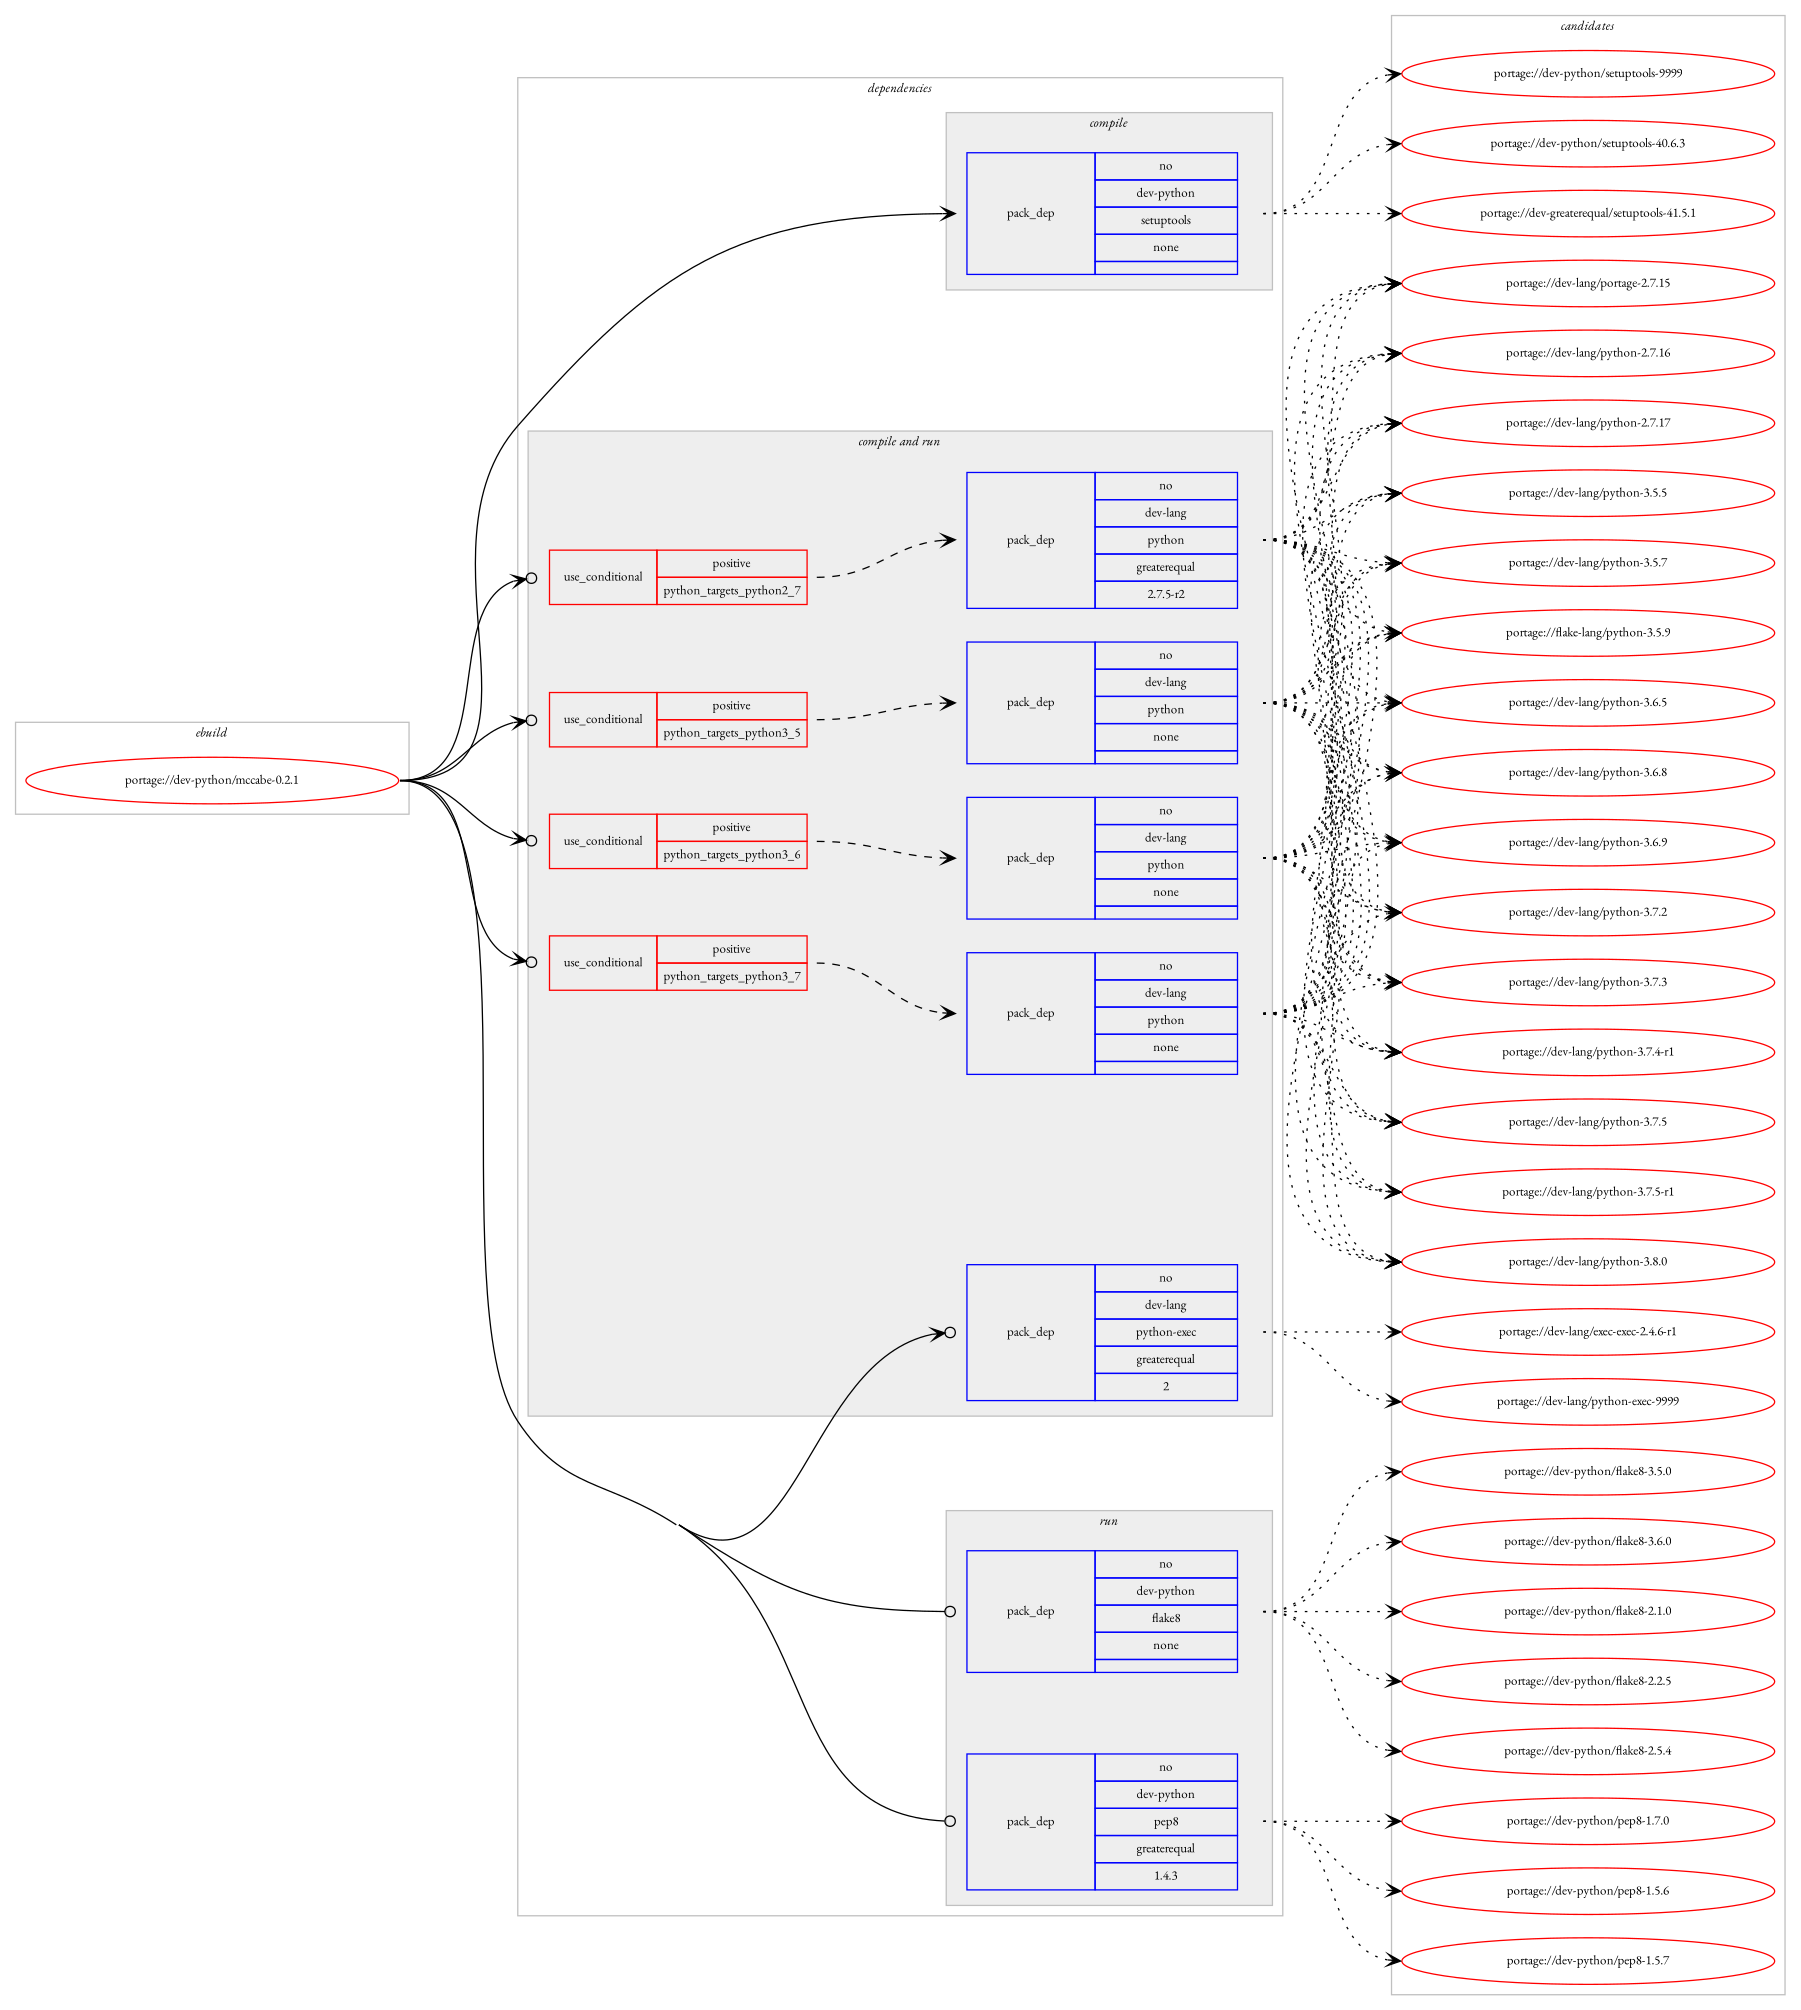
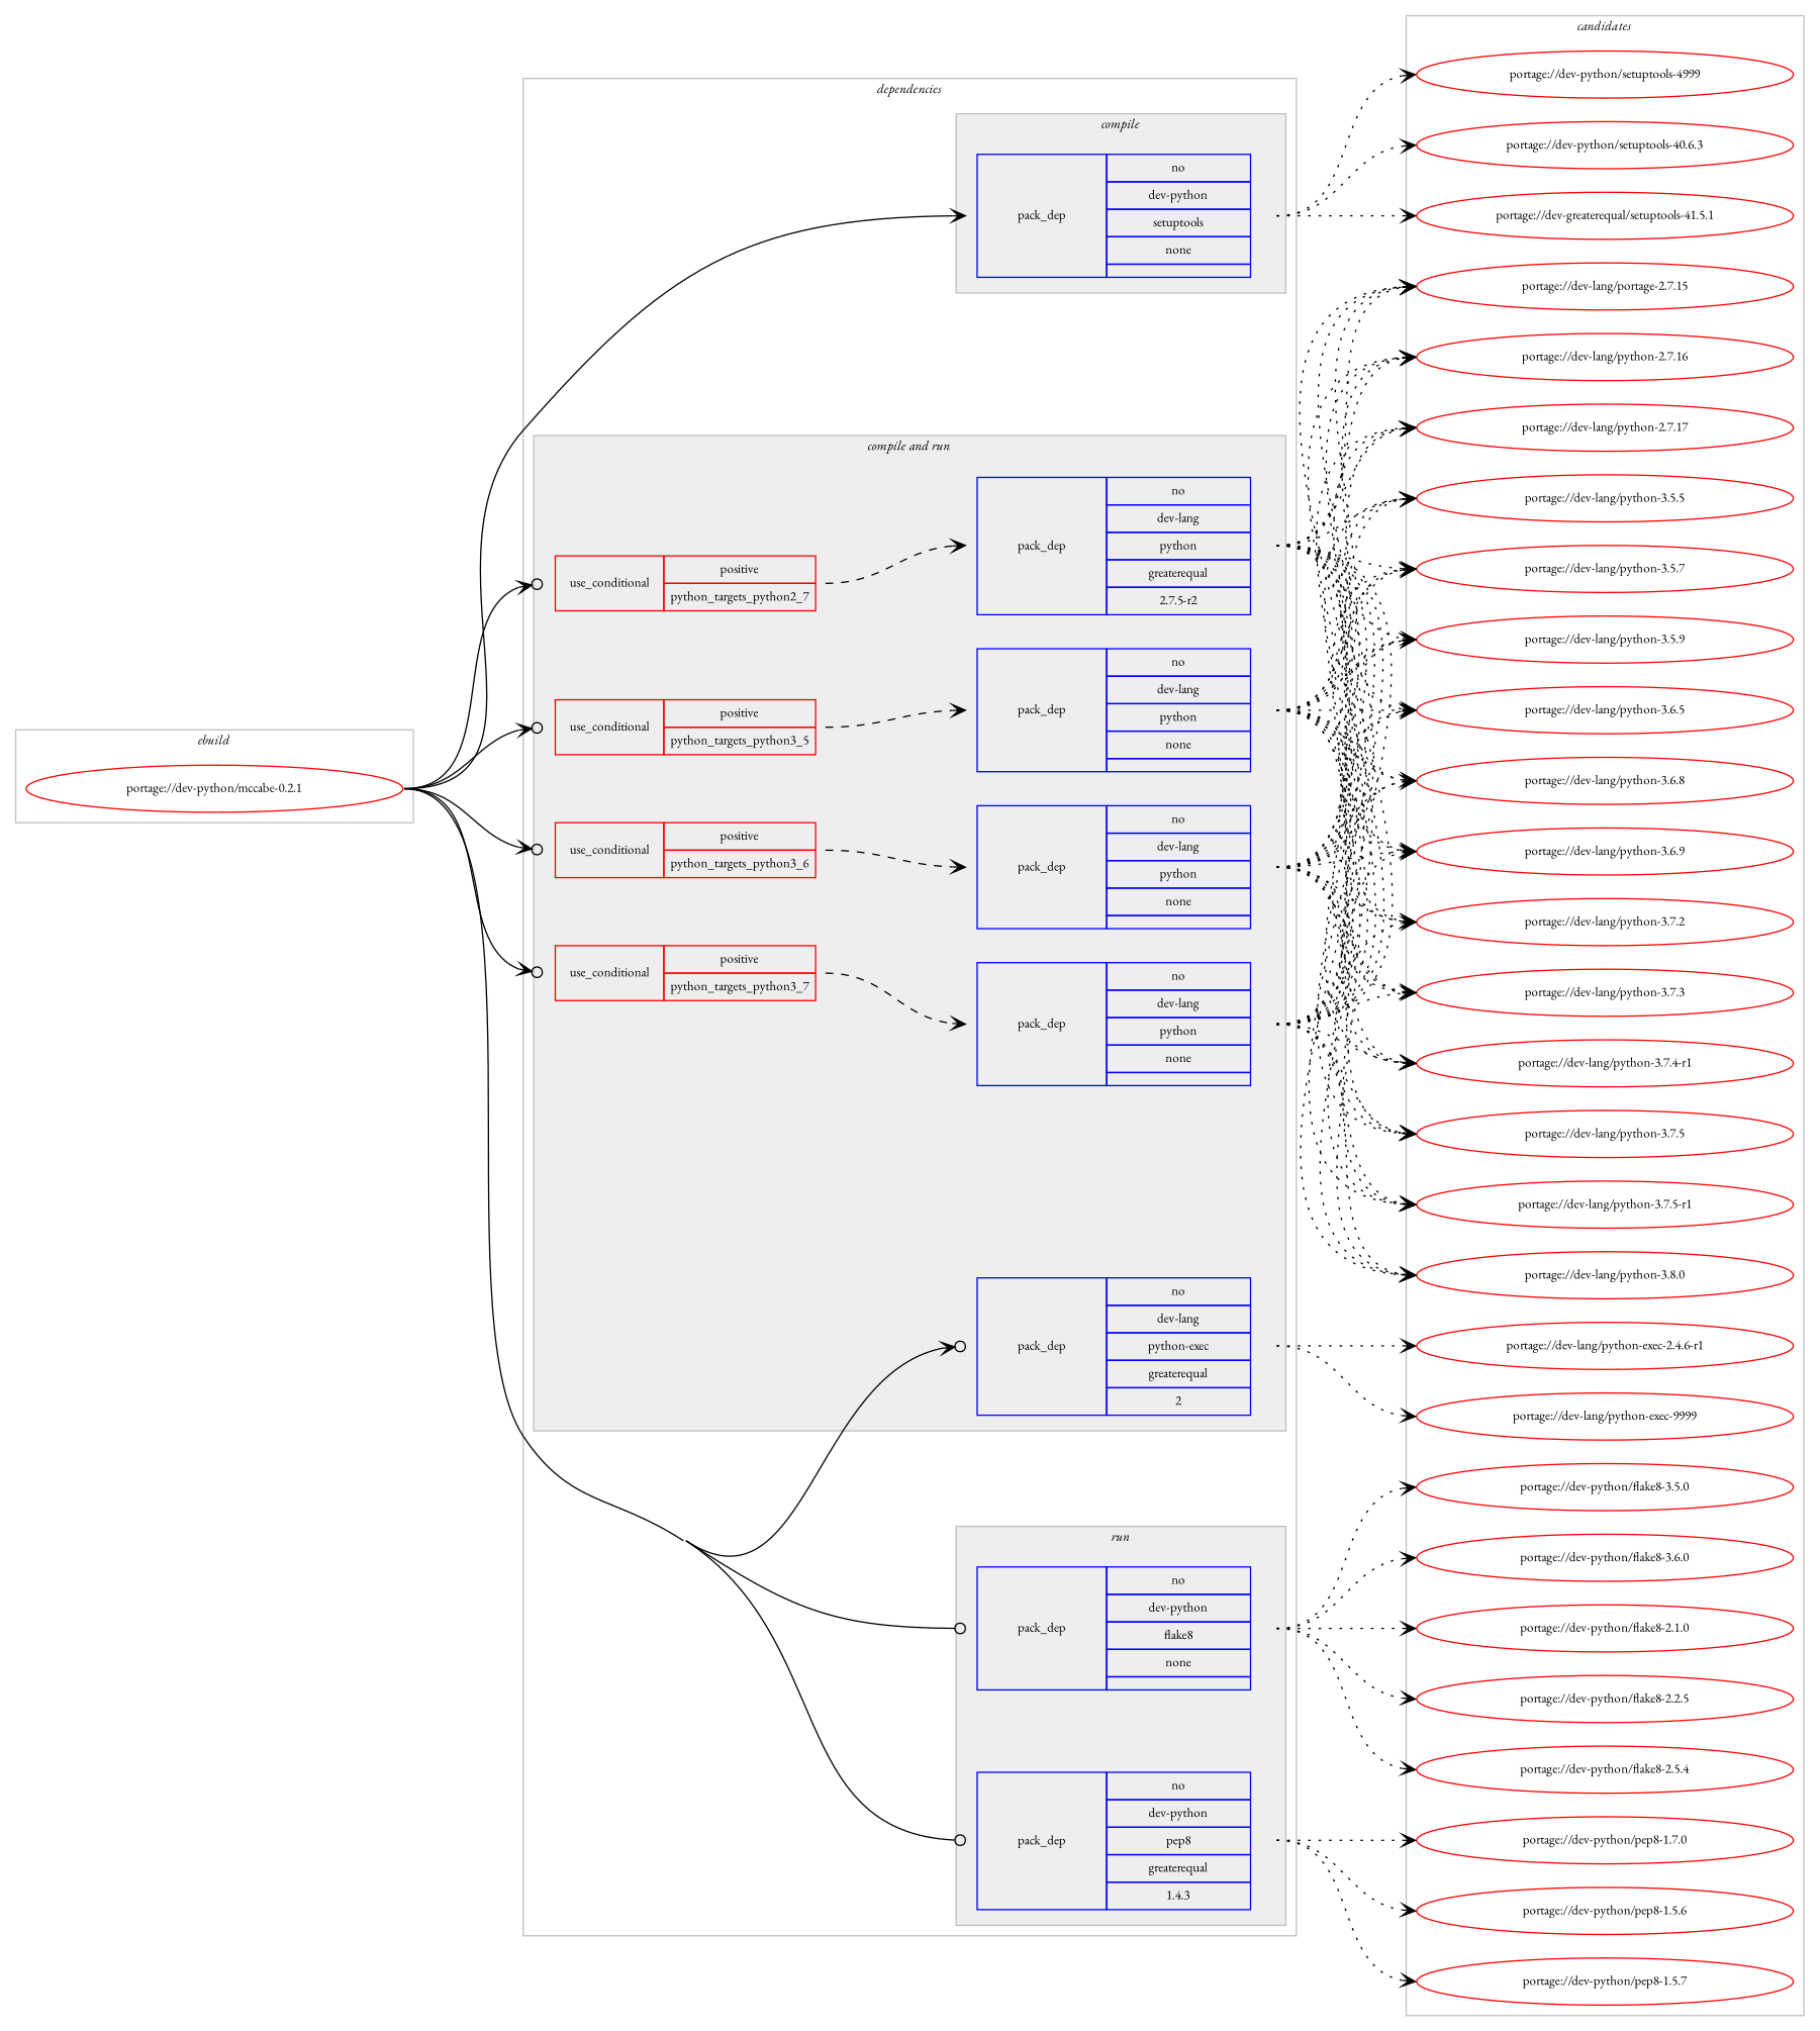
  digraph {
    compound=true
    concentrate=true
    fontname="EB Garamond"
    fontsize=10
    newrank=true
    rankdir=LR
    ranksep=1.5
    node [color=red fontname="EB Garamond" fontsize=10]
    edge [arrowhead=vee fontname="EB Garamond" headport=w style=dotted tailport=e weight=100]
    n1 [label="portage://dev-python/mccabe-0.2.1" width=4]
    n2 [color=blue label=<<TABLE BORDER="0" CELLBORDER="1" CELLSPACING="0" CELLPADDING="4" WIDTH="220"><TR><TD ROWSPAN="6" CELLPADDING="30">pack_dep</TD></TR><TR><TD WIDTH="110">no</TD></TR><TR><TD>dev-python</TD></TR><TR><TD>setuptools</TD></TR><TR><TD>none</TD></TR><TR><TD></TD></TR></TABLE>> shape=none]
    n3 [color=blue label=<<TABLE BORDER="0" CELLBORDER="1" CELLSPACING="0" CELLPADDING="4" WIDTH="220"><TR><TD ROWSPAN="6" CELLPADDING="30">pack_dep</TD></TR><TR><TD WIDTH="110">no</TD></TR><TR><TD>dev-lang</TD></TR><TR><TD>python</TD></TR><TR><TD>greaterequal</TD></TR><TR><TD>2.7.5-r2</TD></TR></TABLE>> shape=none]
    n4 [label=<<TABLE BORDER="0" CELLBORDER="1" CELLSPACING="0" CELLPADDING="4"><TR><TD ROWSPAN="3" CELLPADDING="10">use_conditional</TD></TR><TR><TD>positive</TD></TR><TR><TD>python_targets_python2_7</TD></TR></TABLE>> shape=none]
    n5 [color=blue label=<<TABLE BORDER="0" CELLBORDER="1" CELLSPACING="0" CELLPADDING="4" WIDTH="220"><TR><TD ROWSPAN="6" CELLPADDING="30">pack_dep</TD></TR><TR><TD WIDTH="110">no</TD></TR><TR><TD>dev-lang</TD></TR><TR><TD>python</TD></TR><TR><TD>none</TD></TR><TR><TD></TD></TR></TABLE>> shape=none]
    n6 [label=<<TABLE BORDER="0" CELLBORDER="1" CELLSPACING="0" CELLPADDING="4"><TR><TD ROWSPAN="3" CELLPADDING="10">use_conditional</TD></TR><TR><TD>positive</TD></TR><TR><TD>python_targets_python3_5</TD></TR></TABLE>> shape=none]
    n7 [color=blue label=<<TABLE BORDER="0" CELLBORDER="1" CELLSPACING="0" CELLPADDING="4" WIDTH="220"><TR><TD ROWSPAN="6" CELLPADDING="30">pack_dep</TD></TR><TR><TD WIDTH="110">no</TD></TR><TR><TD>dev-lang</TD></TR><TR><TD>python</TD></TR><TR><TD>none</TD></TR><TR><TD></TD></TR></TABLE>> shape=none]
    n8 [label=<<TABLE BORDER="0" CELLBORDER="1" CELLSPACING="0" CELLPADDING="4"><TR><TD ROWSPAN="3" CELLPADDING="10">use_conditional</TD></TR><TR><TD>positive</TD></TR><TR><TD>python_targets_python3_6</TD></TR></TABLE>> shape=none]
    n9 [color=blue label=<<TABLE BORDER="0" CELLBORDER="1" CELLSPACING="0" CELLPADDING="4" WIDTH="220"><TR><TD ROWSPAN="6" CELLPADDING="30">pack_dep</TD></TR><TR><TD WIDTH="110">no</TD></TR><TR><TD>dev-lang</TD></TR><TR><TD>python</TD></TR><TR><TD>none</TD></TR><TR><TD></TD></TR></TABLE>> shape=none]
    n10 [label=<<TABLE BORDER="0" CELLBORDER="1" CELLSPACING="0" CELLPADDING="4"><TR><TD ROWSPAN="3" CELLPADDING="10">use_conditional</TD></TR><TR><TD>positive</TD></TR><TR><TD>python_targets_python3_7</TD></TR></TABLE>> shape=none]
    n11 [color=blue label=<<TABLE BORDER="0" CELLBORDER="1" CELLSPACING="0" CELLPADDING="4" WIDTH="220"><TR><TD ROWSPAN="6" CELLPADDING="30">pack_dep</TD></TR><TR><TD WIDTH="110">no</TD></TR><TR><TD>dev-lang</TD></TR><TR><TD>python-exec</TD></TR><TR><TD>greaterequal</TD></TR><TR><TD>2</TD></TR></TABLE>> shape=none]
    n12 [color=blue label=<<TABLE BORDER="0" CELLBORDER="1" CELLSPACING="0" CELLPADDING="4" WIDTH="220"><TR><TD ROWSPAN="6" CELLPADDING="30">pack_dep</TD></TR><TR><TD WIDTH="110">no</TD></TR><TR><TD>dev-python</TD></TR><TR><TD>flake8</TD></TR><TR><TD>none</TD></TR><TR><TD></TD></TR></TABLE>> shape=none]
    n13 [color=blue label=<<TABLE BORDER="0" CELLBORDER="1" CELLSPACING="0" CELLPADDING="4" WIDTH="220"><TR><TD ROWSPAN="6" CELLPADDING="30">pack_dep</TD></TR><TR><TD WIDTH="110">no</TD></TR><TR><TD>dev-python</TD></TR><TR><TD>pep8</TD></TR><TR><TD>greaterequal</TD></TR><TR><TD>1.4.3</TD></TR></TABLE>> shape=none]
    n14 [label="portage://dev-python/setuptools-40.6.3" width=4]
    n15 [label="portage://dev-greaterequal/setuptools-41.5.1" width=4]
-   n16 [label="portage://dev-python/setuptools-9999" width=4]
+   n16 [label="portage://dev-python/setuptools-4999" width=4]
    n17 [label="portage://dev-lang/portage-2.7.15" width=4]
    n18 [label="portage://dev-lang/python-2.7.16" width=4]
    n19 [label="portage://dev-lang/python-2.7.17" width=4]
    n20 [label="portage://dev-lang/python-3.5.5" width=4]
    n21 [label="portage://dev-lang/python-3.5.7" width=4]
-   n22 [label="portage://flake-lang/python-3.5.9" width=4]
+   n22 [label="portage://dev-lang/python-3.5.9" width=4]
    n23 [label="portage://dev-lang/python-3.6.5" width=4]
    n24 [label="portage://dev-lang/python-3.6.8" width=4]
    n25 [label="portage://dev-lang/python-3.6.9" width=4]
    n26 [label="portage://dev-lang/python-3.7.2" width=4]
    n27 [label="portage://dev-lang/python-3.7.3" width=4]
    n28 [label="portage://dev-lang/python-3.7.4-r1" width=4]
    n29 [label="portage://dev-lang/python-3.7.5" width=4]
    n30 [label="portage://dev-lang/python-3.7.5-r1" width=4]
    n31 [label="portage://dev-lang/python-3.8.0" width=4]
-   n32 [label="portage://dev-lang/exec-exec-2.4.6-r1" width=4]
+   n32 [label="portage://dev-lang/python-exec-2.4.6-r1" width=4]
    n33 [label="portage://dev-lang/python-exec-9999" width=4]
    n34 [label="portage://dev-python/flake8-2.1.0" width=4]
    n35 [label="portage://dev-python/flake8-2.2.5" width=4]
    n36 [label="portage://dev-python/flake8-2.5.4" width=4]
    n37 [label="portage://dev-python/flake8-3.5.0" width=4]
    n38 [label="portage://dev-python/flake8-3.6.0" width=4]
    n39 [label="portage://dev-python/pep8-1.5.6" width=4]
    n40 [label="portage://dev-python/pep8-1.5.7" width=4]
    n41 [label="portage://dev-python/pep8-1.7.0" width=4]
    subgraph cluster_1 {
      color=gray
      label=<<i>ebuild</i>>
      rank=same
      n1
    }
    subgraph cluster_2 {
      color=gray
      label=<<i>dependencies</i>>
      subgraph cluster_3 {
        color=gray
        fillcolor="#eeeeee"
        label=<<i>compile</i>>
        style=filled
        subgraph sub_4 {
          color=gray
          fillcolor="#eeeeee"
          label=<<i>compile</i>>
          style=filled
          n2
        }
      }
      subgraph cluster_5 {
        color=gray
        fillcolor="#eeeeee"
        label=<<i>compile and run</i>>
        style=filled
        subgraph sub_6 {
          color=gray
          fillcolor="#eeeeee"
          label=<<i>compile and run</i>>
          style=filled
          n4
          subgraph sub_7 {
            color=gray
            fillcolor="#eeeeee"
            label=<<i>compile and run</i>>
            style=filled
            n3
          }
        }
        subgraph sub_8 {
          color=gray
          fillcolor="#eeeeee"
          label=<<i>compile and run</i>>
          style=filled
          n6
          subgraph sub_9 {
            color=gray
            fillcolor="#eeeeee"
            label=<<i>compile and run</i>>
            style=filled
            n5
          }
        }
        subgraph sub_10 {
          color=gray
          fillcolor="#eeeeee"
          label=<<i>compile and run</i>>
          style=filled
          n8
          subgraph sub_11 {
            color=gray
            fillcolor="#eeeeee"
            label=<<i>compile and run</i>>
            style=filled
            n7
          }
        }
        subgraph sub_12 {
          color=gray
          fillcolor="#eeeeee"
          label=<<i>compile and run</i>>
          style=filled
          n10
          subgraph sub_13 {
            color=gray
            fillcolor="#eeeeee"
            label=<<i>compile and run</i>>
            style=filled
            n9
          }
        }
        subgraph sub_14 {
          color=gray
          fillcolor="#eeeeee"
          label=<<i>compile and run</i>>
          style=filled
          n11
        }
      }
      subgraph cluster_15 {
        color=gray
        fillcolor="#eeeeee"
        label=<<i>run</i>>
        style=filled
        subgraph sub_16 {
          color=gray
          fillcolor="#eeeeee"
          label=<<i>run</i>>
          style=filled
          n12
        }
        subgraph sub_17 {
          color=gray
          fillcolor="#eeeeee"
          label=<<i>run</i>>
          style=filled
          n13
        }
      }
    }
    subgraph cluster_18 {
      color=gray
      label=<<i>candidates</i>>
      rank=same
      subgraph sub_19 {
        color=black
        label=<<i>candidates</i>>
        nodesep=1
        rank=same
        n14
        n15
        n16
      }
      subgraph sub_20 {
        color=black
        label=<<i>candidates</i>>
        nodesep=1
        rank=same
        n17
        n18
        n19
        n20
        n21
        n22
        n23
        n24
        n25
        n26
        n27
        n28
        n29
        n30
        n31
      }
      subgraph sub_21 {
        color=black
        label=<<i>candidates</i>>
        nodesep=1
        rank=same
        n17
        n18
        n19
        n20
        n21
        n22
        n23
        n24
        n25
        n26
        n27
        n28
        n29
        n30
        n31
      }
      subgraph sub_22 {
        color=black
        label=<<i>candidates</i>>
        nodesep=1
        rank=same
        n17
        n18
        n19
        n20
        n21
        n22
        n23
        n24
        n25
        n26
        n27
        n28
        n29
        n30
        n31
      }
      subgraph sub_23 {
        color=black
        label=<<i>candidates</i>>
        nodesep=1
        rank=same
        n17
        n18
        n19
        n20
        n21
        n22
        n23
        n24
        n25
        n26
        n27
        n28
        n29
        n30
        n31
      }
      subgraph sub_24 {
        color=black
        label=<<i>candidates</i>>
        nodesep=1
        rank=same
        n32
        n33
      }
      subgraph sub_25 {
        color=black
        label=<<i>candidates</i>>
        nodesep=1
        rank=same
        n34
        n35
        n36
        n37
        n38
      }
      subgraph sub_26 {
        color=black
        label=<<i>candidates</i>>
        nodesep=1
        rank=same
        n39
        n40
        n41
      }
    }
    n1 -> n2 [style=solid weight=20]
    n1 -> n4 [arrowhead=odotvee style=solid weight=20]
    n1 -> n6 [arrowhead=odotvee style=solid weight=20]
    n1 -> n8 [arrowhead=odotvee style=solid weight=20]
    n1 -> n10 [arrowhead=odotvee style=solid weight=20]
    n1 -> n11 [arrowhead=odotvee style=solid weight=20]
    n1 -> n12 [arrowhead=odot style=solid weight=20]
    n1 -> n13 [arrowhead=odot style=solid weight=20]
    n2 -> n14
    n2 -> n15
    n2 -> n16
    n3 -> n17
    n3 -> n18
    n3 -> n19
    n3 -> n20
    n3 -> n21
    n3 -> n22
    n3 -> n23
    n3 -> n24
    n3 -> n25
    n3 -> n26
    n3 -> n27
    n3 -> n28
    n3 -> n29
    n3 -> n30
    n3 -> n31
    n4 -> n3 [style=dashed weight=20]
    n5 -> n17
    n5 -> n18
    n5 -> n19
    n5 -> n20
    n5 -> n21
    n5 -> n22
    n5 -> n23
    n5 -> n24
    n5 -> n25
    n5 -> n26
    n5 -> n27
    n5 -> n28
    n5 -> n29
    n5 -> n30
    n5 -> n31
    n6 -> n5 [style=dashed weight=20]
    n7 -> n17
    n7 -> n18
    n7 -> n19
    n7 -> n20
    n7 -> n21
    n7 -> n22
    n7 -> n23
    n7 -> n24
    n7 -> n25
    n7 -> n26
    n7 -> n27
    n7 -> n28
    n7 -> n29
    n7 -> n30
    n7 -> n31
    n8 -> n7 [style=dashed weight=20]
    n9 -> n17
    n9 -> n18
    n9 -> n19
    n9 -> n20
    n9 -> n21
    n9 -> n22
    n9 -> n23
    n9 -> n24
    n9 -> n25
    n9 -> n26
    n9 -> n27
    n9 -> n28
    n9 -> n29
    n9 -> n30
    n9 -> n31
    n10 -> n9 [style=dashed weight=20]
    n11 -> n32
    n11 -> n33
    n12 -> n34
    n12 -> n35
    n12 -> n36
    n12 -> n37
    n12 -> n38
    n13 -> n39
    n13 -> n40
    n13 -> n41
  }
